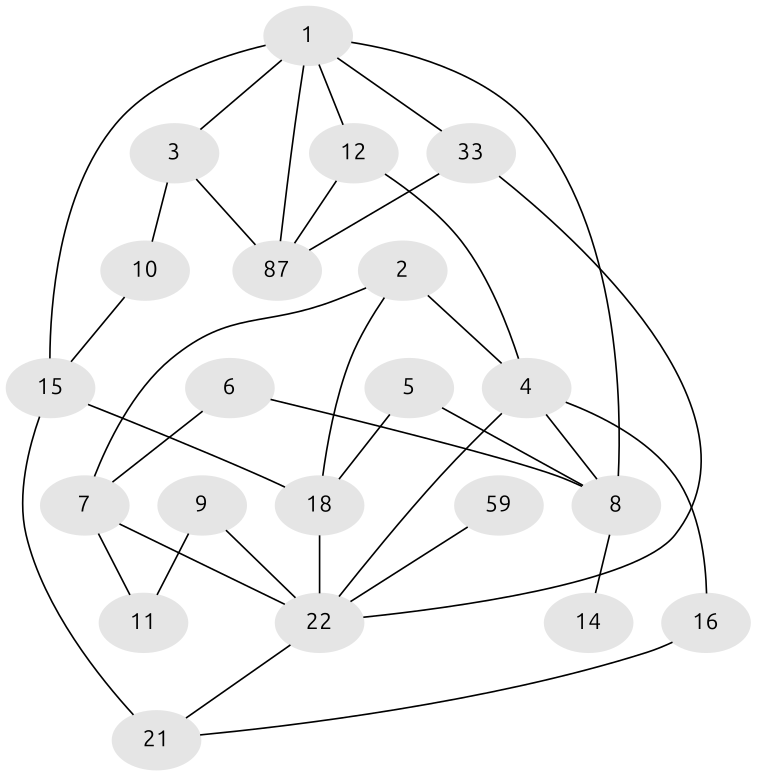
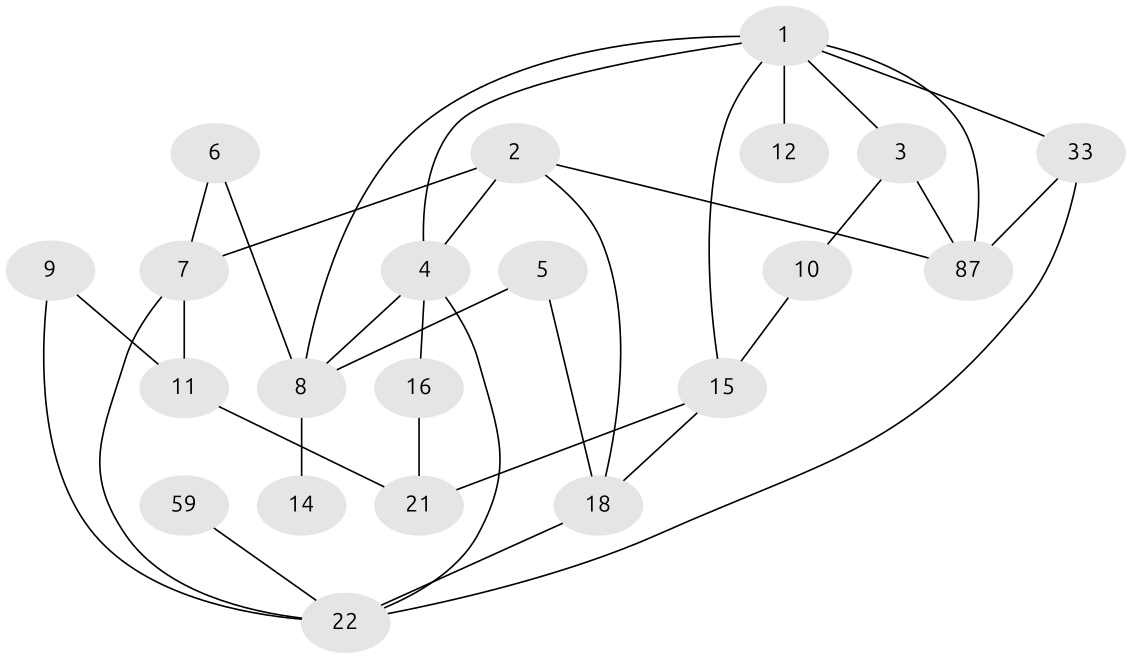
  graph {
    fontname=Ubuntu
    node [color=gray90 fontname=Ubuntu style=filled]
    edge [fontname=Ubuntu weight=1.0]
    1
    3
    4
    8
    12
    n6 [label=33]
    15
    n8 [label=87]
    10
    16
    n11 [label=22]
    14
    18
    21
    2
    7
    11
    5
    6
    9
    n21 [label=59]
    1 -- 3
-   12 -- 4
+   1 -- 4
    1 -- 8
    1 -- 12
    1 -- n6 [weight=2.0]
    1 -- 15 [weight=2.0]
    1 -- n8
    3 -- n8
    3 -- 10
    4 -- 8
    4 -- 16
    4 -- n11
    8 -- 14
    n6 -- n8
    n6 -- n11
    15 -- 18
    15 -- 21 [weight=2.0]
    10 -- 15
    16 -- 21
-   n11 -- 21
+   11 -- 21
    18 -- n11 [weight=2.0]
    2 -- 4 [weight=2.0]
-   12 -- n8
+   2 -- n8
    2 -- 18
    2 -- 7
    7 -- n11 [weight=2.0]
    7 -- 11
    5 -- 8
    5 -- 18
    6 -- 8
    6 -- 7
    9 -- n11
    9 -- 11
    n21 -- n11
  }
